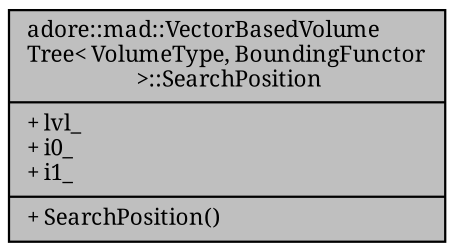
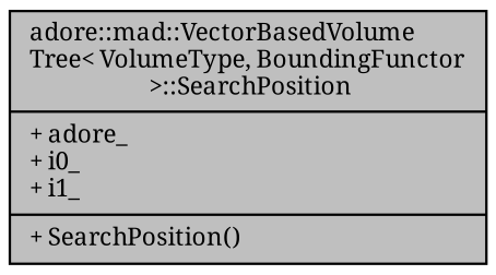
  digraph {
    fontname="Noto Serif"
-   n1 [color=black fillcolor=grey75 fontcolor=black fontname="Noto Serif" fontsize=10 height=0.2 label="{adore::mad::VectorBasedVolume\lTree\< VolumeType, BoundingFunctor\l \>::SearchPosition\n|+ lvl_\l+ i0_\l+ i1_\l|+ SearchPosition()\l}" shape=record style=filled width=0.4]
+   n1 [color=black fillcolor=grey75 fontcolor=black fontname="Noto Serif" fontsize=10 height=0.2 label="{adore::mad::VectorBasedVolume\lTree\< VolumeType, BoundingFunctor\l \>::SearchPosition\n|+ adore_\l+ i0_\l+ i1_\l|+ SearchPosition()\l}" shape=record style=filled width=0.4]
  }
